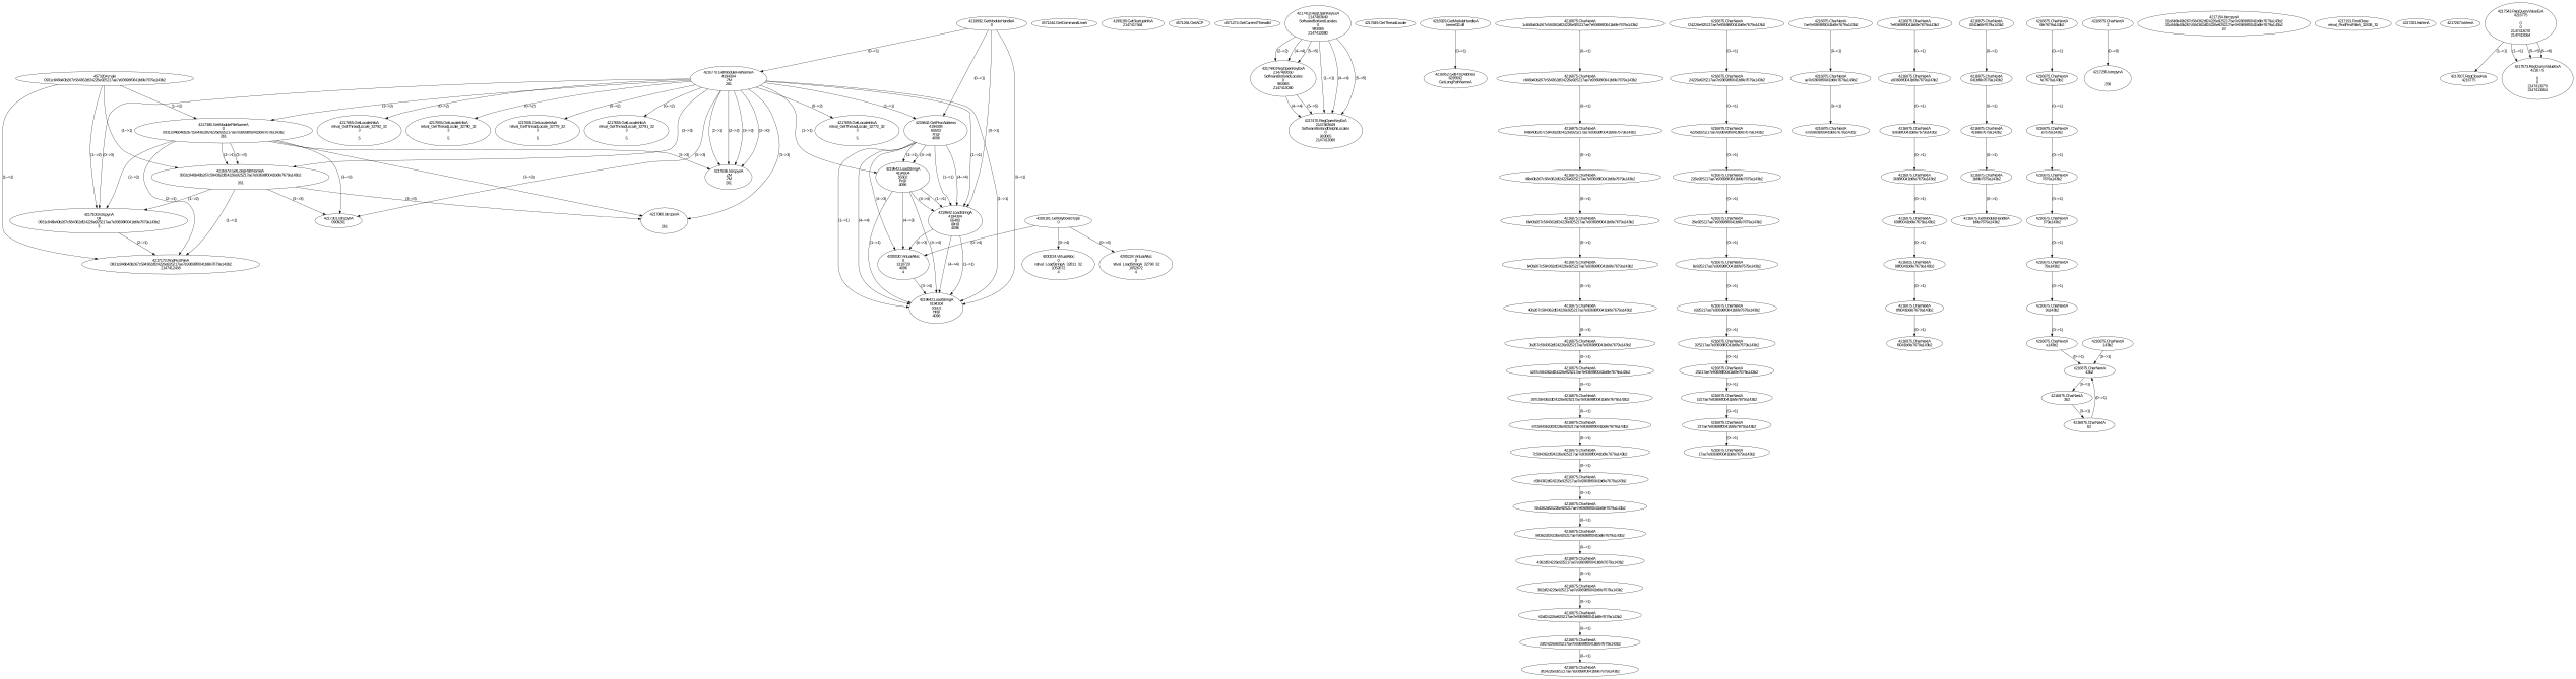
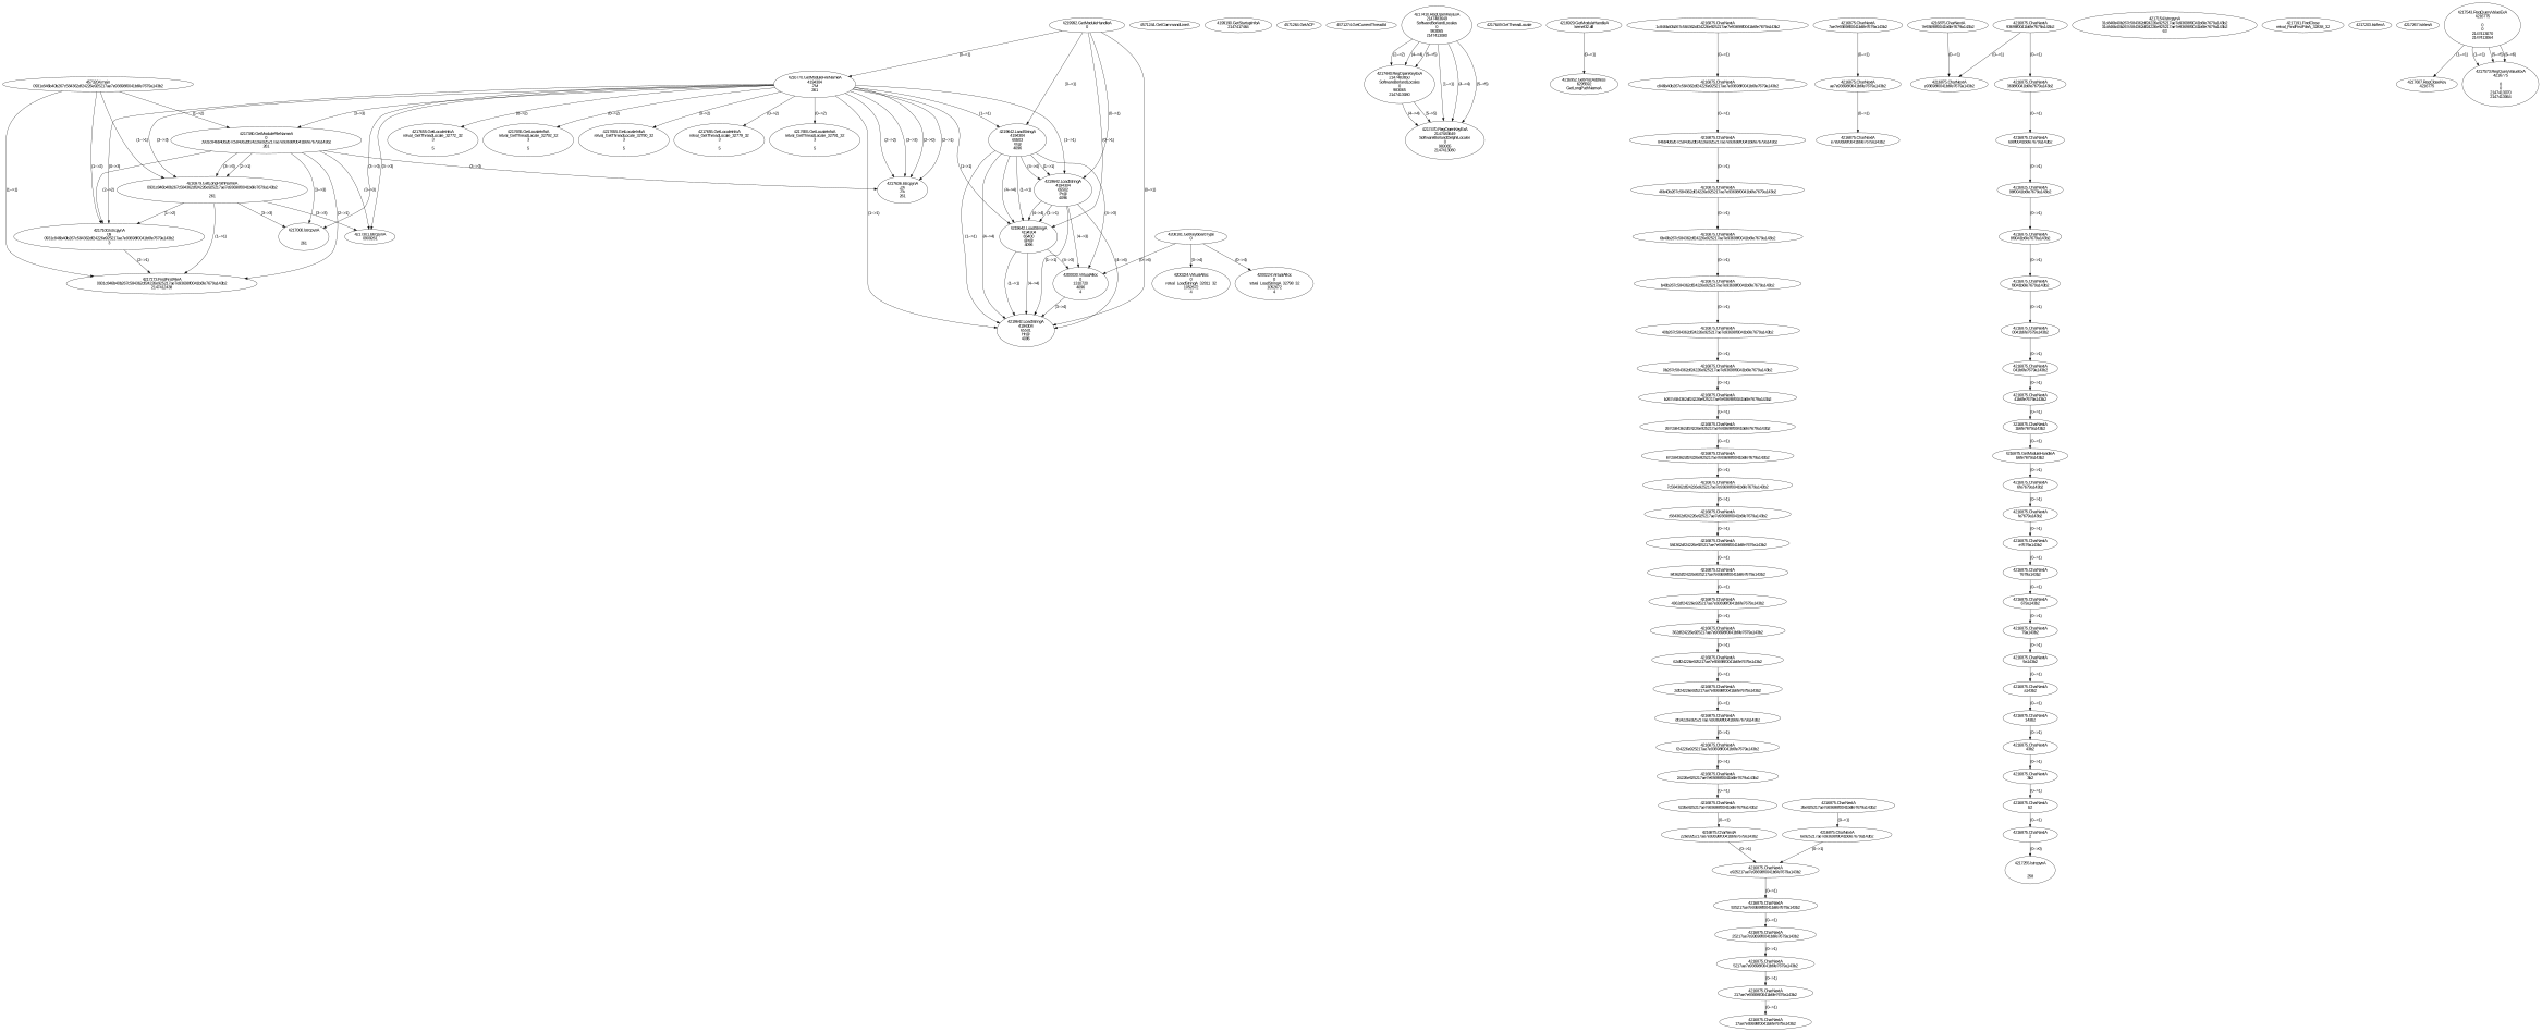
  digraph {
    fontname="Liberation Sans"
    node [fontname="Liberation Sans"]
    edge [fontname="Liberation Sans"]
    n1 [label="4573204.main\n0931c846b40b267c584362df24226e925217ae7e93698f0041b6fe7679a143b2"]
    n2 [label="4217380.GetModuleFileNameA\n0\n0931c846b40b267c584362df24226e925217ae7e93698f0041b6fe7679a143b2\n261"]
    n3 [label="4216979.GetLongPathNameA\n0931c846b40b267c584362df24226e925217ae7e93698f0041b6fe7679a143b2\n\n261"]
    n4 [label="4217100.lstrcpynA\n09\n0931c846b40b267c584362df24226e925217ae7e93698f0041b6fe7679a143b2\n3"]
    n5 [label="4217173.FindFirstFileA\n0931c846b40b267c584362df24226e925217ae7e93698f0041b6fe7679a143b2\n2147412438"]
    n6 [label="4217636.lstrcpynA\n.ZM\n.ZM\n261"]
    n7 [label="4217301.lstrcpynA\n0909261"]
    n8 [label="4217000.lstrcpynA\n\n\n261"]
    n9 [label="4219992.GetModuleHandleA\n0"]
    n10 [label="4216770.GetModuleFileNameA\n4194304\n.ZM\n261"]
-   n11 [label="4219642.GetProcAddress\n4194304\n65503\nXr@\n4096"]
+   n11 [label="4219642.LoadStringA\n4194304\n65503\nXr@\n4096"]
    n12 [label="4219642.LoadStringA\n4194304\n65502\nPr@\n4096"]
    n13 [label="4219642.LoadStringA\n4194304\n65400\n@r@\n4096"]
    n14 [label="4219642.LoadStringA\n4194304\n65501\nHr@\n4096"]
    n15 [label="4217655.GetLocaleInfoA\nretval_GetThreadLocale_32772_32\n3\n\n5"]
    n16 [label="4217655.GetLocaleInfoA\nretval_GetThreadLocale_32792_32\n3\n\n5"]
    n17 [label="4217655.GetLocaleInfoA\nretval_GetThreadLocale_32790_32\n3\n\n5"]
    n18 [label="4217655.GetLocaleInfoA\nretval_GetThreadLocale_32779_32\n3\n\n5"]
    n19 [label="4217655.GetLocaleInfoA\nretval_GetThreadLocale_32791_32\n3\n\n5"]
    n20 [label="4200030.VirtualAlloc\n0\n1310720\n4096\n4"]
    n21 [label="4208181.GetKeyboardType\n0"]
    n22 [label="4200224.VirtualAlloc\n0\nretval_LoadStringA_32811_32\n1052672\n4"]
    n23 [label="4200224.VirtualAlloc\n0\nretval_LoadStringA_32798_32\n1052672\n4"]
    n24 [label="4571244.GetCommandLineA\n"]
    n25 [label="4199190.GetStartupInfoA\n2147417464"]
    n26 [label="4571264.GetACP\n"]
    n27 [label="4571274.GetCurrentThreadId\n"]
    n28 [label="4217410.RegOpenKeyExA\n2147483649\nSoftware\Borland\Locales\n0\n983065\n2147413080"]
    n29 [label="4217440.RegOpenKeyExA\n2147483650\nSoftware\Borland\Locales\n0\n983065\n2147413080"]
    n30 [label="4217470.RegOpenKeyExA\n2147483649\nSoftware\Borland\Delphi\Locales\n0\n983065\n2147413080"]
    n31 [label="4217649.GetThreadLocale\n"]
    n32 [label="4216929.GetModuleHandleA\nkernel32.dll"]
    n33 [label="4216952.GetProcAddress\n6295592\nGetLongPathNameA"]
    n34 [label="4216875.CharNextA\n1c846b40b267c584362df24226e925217ae7e93698f0041b6fe7679a143b2"]
    n35 [label="4216875.CharNextA\nc846b40b267c584362df24226e925217ae7e93698f0041b6fe7679a143b2"]
    n36 [label="4216875.CharNextA\n846b40b267c584362df24226e925217ae7e93698f0041b6fe7679a143b2"]
    n37 [label="4216875.CharNextA\n46b40b267c584362df24226e925217ae7e93698f0041b6fe7679a143b2"]
    n38 [label="4216875.CharNextA\n6b40b267c584362df24226e925217ae7e93698f0041b6fe7679a143b2"]
    n39 [label="4216875.CharNextA\nb40b267c584362df24226e925217ae7e93698f0041b6fe7679a143b2"]
    n40 [label="4216875.CharNextA\n40b267c584362df24226e925217ae7e93698f0041b6fe7679a143b2"]
    n41 [label="4216875.CharNextA\n0b267c584362df24226e925217ae7e93698f0041b6fe7679a143b2"]
    n42 [label="4216875.CharNextA\nb267c584362df24226e925217ae7e93698f0041b6fe7679a143b2"]
    n43 [label="4216875.CharNextA\n267c584362df24226e925217ae7e93698f0041b6fe7679a143b2"]
    n44 [label="4216875.CharNextA\n67c584362df24226e925217ae7e93698f0041b6fe7679a143b2"]
    n45 [label="4216875.CharNextA\n7c584362df24226e925217ae7e93698f0041b6fe7679a143b2"]
    n46 [label="4216875.CharNextA\nc584362df24226e925217ae7e93698f0041b6fe7679a143b2"]
    n47 [label="4216875.CharNextA\n584362df24226e925217ae7e93698f0041b6fe7679a143b2"]
    n48 [label="4216875.CharNextA\n84362df24226e925217ae7e93698f0041b6fe7679a143b2"]
    n49 [label="4216875.CharNextA\n4362df24226e925217ae7e93698f0041b6fe7679a143b2"]
    n50 [label="4216875.CharNextA\n362df24226e925217ae7e93698f0041b6fe7679a143b2"]
    n51 [label="4216875.CharNextA\n62df24226e925217ae7e93698f0041b6fe7679a143b2"]
    n52 [label="4216875.CharNextA\n2df24226e925217ae7e93698f0041b6fe7679a143b2"]
    n53 [label="4216875.CharNextA\ndf24226e925217ae7e93698f0041b6fe7679a143b2"]
    n54 [label="4216875.CharNextA\nf24226e925217ae7e93698f0041b6fe7679a143b2"]
    n55 [label="4216875.CharNextA\n24226e925217ae7e93698f0041b6fe7679a143b2"]
    n56 [label="4216875.CharNextA\n4226e925217ae7e93698f0041b6fe7679a143b2"]
    n57 [label="4216875.CharNextA\n226e925217ae7e93698f0041b6fe7679a143b2"]
    n58 [label="4216875.CharNextA\n26e925217ae7e93698f0041b6fe7679a143b2"]
    n59 [label="4216875.CharNextA\n6e925217ae7e93698f0041b6fe7679a143b2"]
    n60 [label="4216875.CharNextA\ne925217ae7e93698f0041b6fe7679a143b2"]
    n61 [label="4216875.CharNextA\n925217ae7e93698f0041b6fe7679a143b2"]
    n62 [label="4216875.CharNextA\n25217ae7e93698f0041b6fe7679a143b2"]
    n63 [label="4216875.CharNextA\n5217ae7e93698f0041b6fe7679a143b2"]
    n64 [label="4216875.CharNextA\n217ae7e93698f0041b6fe7679a143b2"]
    n65 [label="4216875.CharNextA\n17ae7e93698f0041b6fe7679a143b2"]
    n66 [label="4216875.CharNextA\n7ae7e93698f0041b6fe7679a143b2"]
    n67 [label="4216875.CharNextA\nae7e93698f0041b6fe7679a143b2"]
    n68 [label="4216875.CharNextA\ne7e93698f0041b6fe7679a143b2"]
    n69 [label="4216875.CharNextA\n7e93698f0041b6fe7679a143b2"]
    n70 [label="4216875.CharNextA\ne93698f0041b6fe7679a143b2"]
    n71 [label="4216875.CharNextA\n93698f0041b6fe7679a143b2"]
    n72 [label="4216875.CharNextA\n3698f0041b6fe7679a143b2"]
    n73 [label="4216875.CharNextA\n698f0041b6fe7679a143b2"]
    n74 [label="4216825.CharNextA\n98f0041b6fe7679a143b2"]
    n75 [label="4216875.CharNextA\n8f0041b6fe7679a143b2"]
    n76 [label="4216875.CharNextA\nf0041b6fe7679a143b2"]
    n77 [label="4216875.CharNextA\n0041b6fe7679a143b2"]
    n78 [label="4216875.CharNextA\n041b6fe7679a143b2"]
    n79 [label="4216875.CharNextA\n41b6fe7679a143b2"]
    n80 [label="3216875.CharNextA\n1b6fe7679a143b2"]
    n81 [label="4216875.GetModuleHandleA\nb6fe7679a143b2"]
    n82 [label="4216875.CharNextA\n6fe7679a143b2"]
    n83 [label="4216875.CharNextA\nfe7679a143b2"]
    n84 [label="4216875.CharNextA\ne7679a143b2"]
    n85 [label="4216875.CharNextA\n7679a143b2"]
    n86 [label="4216875.CharNextA\n679a143b2"]
    n87 [label="4216875.CharNextA\n79a143b2"]
    n88 [label="4216875.CharNextA\n9a143b2"]
    n89 [label="4216875.CharNextA\na143b2"]
    n90 [label="4216875.CharNextA\n143b2"]
    n91 [label="4216875.CharNextA\n43b2"]
    n92 [label="4216875.CharNextA\n3b2"]
    n93 [label="4216875.CharNextA\nb2"]
    n94 [label="4216875.CharNextA\n2"]
    n95 [label="4217255.lstrcpynA\n\n\n258"]
    n96 [label="4217154.lstrcpynA\n31c846b40b267c584362df24226e925217ae7e93698f0041b6fe7679a143b2\n31c846b40b267c584362df24226e925217ae7e93698f0041b6fe7679a143b2\n63"]
    n97 [label="4217191.FindClose\nretval_FindFirstFileA_32838_32"]
    n98 [label="4217203.lstrlenA\n"]
    n99 [label="4217267.lstrlenA\n"]
    n100 [label="4217543.RegQueryValueExA\n4216775\n\n0\n0\n2147413070\n2147413064"]
    n101 [label="4217607.RegCloseKey\n4216775"]
    n102 [label="4217573.RegQueryValueExA\n4216775\n\n0\n0\n2147413070\n2147413064"]
    n1 -> n2 [label="(1-->2)"]
    n1 -> n3 [label="(1-->1)"]
    n1 -> n4 [label="(1-->2)"]
    n1 -> n5 [label="(1-->1)"]
    n2 -> n3 [label="(2-->1)"]
    n2 -> n3 [label="(3-->3)"]
    n2 -> n4 [label="(2-->2)"]
    n2 -> n5 [label="(2-->1)"]
    n2 -> n6 [label="(3-->3)"]
    n2 -> n7 [label="(3-->3)"]
    n2 -> n8 [label="(3-->3)"]
    n3 -> n4 [label="(1-->2)"]
    n3 -> n5 [label="(1-->1)"]
    n3 -> n7 [label="(3-->3)"]
    n3 -> n8 [label="(3-->3)"]
    n4 -> n5 [label="(2-->1)"]
    n9 -> n10 [label="(0-->1)"]
    n9 -> n11 [label="(0-->1)"]
+   n9 -> n12 [label="(0-->1)"]
    n9 -> n13 [label="(0-->1)"]
    n9 -> n14 [label="(0-->1)"]
    n10 -> n2 [label="(3-->3)"]
    n10 -> n3 [label="(3-->3)"]
    n10 -> n4 [label="(0-->3)"]
    n10 -> n6 [label="(2-->1)"]
    n10 -> n6 [label="(2-->2)"]
    n10 -> n6 [label="(3-->3)"]
    n10 -> n6 [label="(2-->0)"]
    n10 -> n7 [label="(3-->3)"]
    n10 -> n8 [label="(3-->3)"]
    n10 -> n11 [label="(1-->1)"]
    n10 -> n12 [label="(1-->1)"]
    n10 -> n13 [label="(1-->1)"]
    n10 -> n14 [label="(1-->1)"]
    n10 -> n15 [label="(0-->2)"]
    n10 -> n16 [label="(0-->2)"]
    n10 -> n17 [label="(0-->2)"]
    n10 -> n18 [label="(0-->2)"]
    n10 -> n19 [label="(0-->2)"]
    n11 -> n12 [label="(1-->1)"]
    n11 -> n12 [label="(4-->4)"]
    n11 -> n13 [label="(1-->1)"]
    n11 -> n13 [label="(4-->4)"]
    n11 -> n14 [label="(1-->1)"]
    n11 -> n14 [label="(4-->4)"]
    n11 -> n20 [label="(4-->3)"]
    n12 -> n13 [label="(1-->1)"]
    n12 -> n13 [label="(4-->4)"]
    n12 -> n14 [label="(1-->1)"]
    n12 -> n14 [label="(4-->4)"]
    n12 -> n20 [label="(4-->3)"]
    n13 -> n14 [label="(1-->1)"]
    n13 -> n14 [label="(4-->4)"]
    n13 -> n20 [label="(4-->3)"]
    n20 -> n14 [label="(3-->4)"]
    n21 -> n20 [label="(0-->4)"]
    n21 -> n22 [label="(0-->4)"]
    n21 -> n23 [label="(0-->4)"]
    n28 -> n29 [label="(2-->2)"]
    n28 -> n29 [label="(4-->4)"]
    n28 -> n29 [label="(5-->5)"]
    n28 -> n30 [label="(1-->1)"]
    n28 -> n30 [label="(4-->4)"]
    n28 -> n30 [label="(5-->5)"]
    n29 -> n30 [label="(4-->4)"]
    n29 -> n30 [label="(5-->5)"]
    n32 -> n33 [label="(0-->1)"]
    n34 -> n35 [label="(0-->1)"]
    n35 -> n36 [label="(0-->1)"]
    n36 -> n37 [label="(0-->1)"]
    n37 -> n38 [label="(0-->1)"]
    n38 -> n39 [label="(0-->1)"]
    n39 -> n40 [label="(0-->1)"]
    n40 -> n41 [label="(0-->1)"]
    n41 -> n42 [label="(0-->1)"]
    n42 -> n43 [label="(0-->1)"]
    n43 -> n44 [label="(0-->1)"]
    n44 -> n45 [label="(0-->1)"]
    n45 -> n46 [label="(0-->1)"]
    n46 -> n47 [label="(0-->1)"]
    n47 -> n48 [label="(0-->1)"]
    n48 -> n49 [label="(0-->1)"]
    n49 -> n50 [label="(0-->1)"]
    n50 -> n51 [label="(0-->1)"]
    n51 -> n52 [label="(0-->1)"]
    n52 -> n53 [label="(0-->1)"]
+   n53 -> n54 [label="(0-->1)"]
    n54 -> n55 [label="(0-->1)"]
    n55 -> n56 [label="(0-->1)"]
    n56 -> n57 [label="(0-->1)"]
-   n57 -> n58 [label="(0-->1)"]
+   n57 -> n60 [label="(0-->1)"]
    n58 -> n59 [label="(0-->1)"]
    n59 -> n60 [label="(0-->1)"]
    n60 -> n61 [label="(0-->1)"]
    n61 -> n62 [label="(0-->1)"]
    n62 -> n63 [label="(0-->1)"]
    n63 -> n64 [label="(0-->1)"]
    n64 -> n65 [label="(0-->1)"]
    n66 -> n67 [label="(0-->1)"]
    n67 -> n68 [label="(0-->1)"]
    n69 -> n70 [label="(0-->1)"]
-   n70 -> n71 [label="(0-->1)"]
+   n71 -> n70 [label="(0-->1)"]
    n71 -> n72 [label="(0-->1)"]
    n72 -> n73 [label="(0-->1)"]
    n73 -> n74 [label="(0-->1)"]
    n74 -> n75 [label="(0-->1)"]
    n75 -> n76 [label="(0-->1)"]
+   n76 -> n77 [label="(0-->1)"]
    n77 -> n78 [label="(0-->1)"]
    n78 -> n79 [label="(0-->1)"]
    n79 -> n80 [label="(0-->1)"]
    n80 -> n81 [label="(0-->1)"]
+   n81 -> n82 [label="(0-->1)"]
    n82 -> n83 [label="(0-->1)"]
    n83 -> n84 [label="(0-->1)"]
    n84 -> n85 [label="(0-->1)"]
    n85 -> n86 [label="(0-->1)"]
    n86 -> n87 [label="(0-->1)"]
    n87 -> n88 [label="(0-->1)"]
    n88 -> n89 [label="(0-->1)"]
-   n89 -> n91 [label="(0-->1)"]
+   n89 -> n90 [label="(0-->1)"]
    n90 -> n91 [label="(0-->1)"]
    n91 -> n92 [label="(0-->1)"]
    n92 -> n93 [label="(0-->1)"]
-   n93 -> n91 [label="(0-->1)"]
+   n93 -> n94 [label="(0-->1)"]
    n94 -> n95 [label="(0-->0)"]
    n100 -> n101 [label="(1-->1)"]
    n100 -> n102 [label="(1-->1)"]
    n100 -> n102 [label="(5-->5)"]
    n100 -> n102 [label="(6-->6)"]
  }
